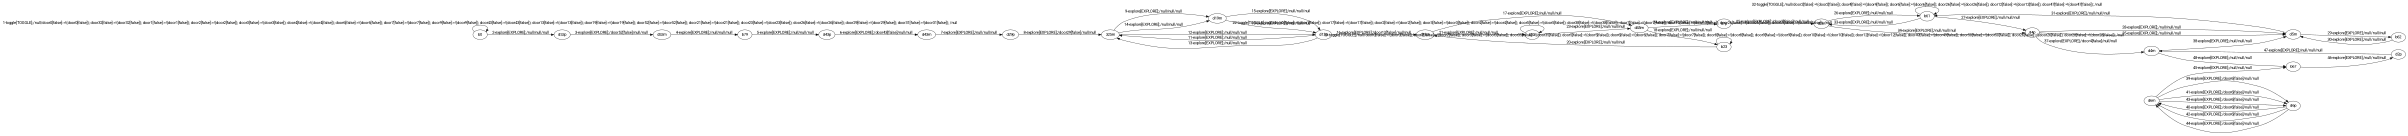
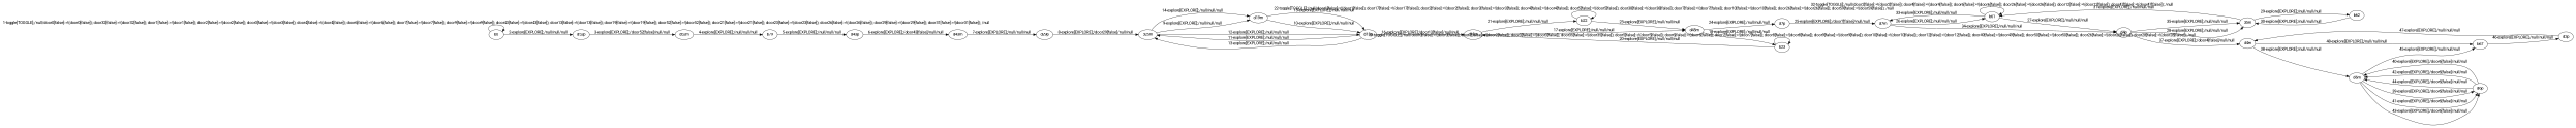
  digraph {
    fontname=Roboto
    rankdir=LR
    node [fontname=Roboto]
    edge [fontname=Roboto]
    b0
    d52p
    d52m
    b79
    d43p
    d43m
    d29p
    n8 [label=d25m]
    d19m
    d13p
    d13m
    d45m
    b22
    b23
    d7p
    d7m
    b61
    d4p
    d5m
    d4m
    b62
    d6m
    b67
    d6p
    d2p
    b0 -> b0 [label="1-toggle[TOGGLE];/null/door0[false]:=!(door0[false]); door32[false]:=!(door32[false]); door1[false]:=!(door1[false]); door2[false]:=!(door2[false]); door3[false]:=!(door3[false]); door4[false]:=!(door4[false]); door6[false]:=!(door6[false]); door7[false]:=!(door7[false]); door9[false]:=!(door9[false]); door43[false]:=!(door43[false]); door13[false]:=!(door13[false]); door19[false]:=!(door19[false]); door52[false]:=!(door52[false]); door21[false]:=!(door21[false]); door23[false]:=!(door23[false]); door26[false]:=!(door26[false]); door29[false]:=!(door29[false]); door31[false]:=!(door31[false]); /null"]
    b0 -> d52p [label="2-explore[EXPLORE];/null/null/null"]
    d52p -> d52m [label="3-explore[EXPLORE];/door52[false]/null/null"]
    d52m -> b79 [label="4-explore[EXPLORE];/null/null/null"]
    b79 -> d43p [label="5-explore[EXPLORE];/null/null/null"]
    d43p -> d43m [label="6-explore[EXPLORE];/door43[false]/null/null"]
    d43m -> d29p [label="7-explore[EXPLORE];/null/null/null"]
    d29p -> n8 [label="8-explore[EXPLORE];/door29[false]/null/null"]
    n8 -> d19m [label="9-explore[EXPLORE];/null/null/null"]
    n8 -> d19m [label="14-explore[EXPLORE];/null/null/null"]
    n8 -> d13p [label="12-explore[EXPLORE];/null/null/null"]
    d19m -> d13p [label="10-explore[EXPLORE];/null/null/null"]
    d19m -> d13p [label="15-explore[EXPLORE];/null/null/null"]
    d13p -> n8 [label="11-explore[EXPLORE];/null/null/null"]
    d13p -> n8 [label="13-explore[EXPLORE];/null/null/null"]
    d13p -> d13m [label="16-explore[EXPLORE];/door13[false]/null/null"]
    d13m -> d45m [label="17-explore[EXPLORE];/null/null/null"]
    d13m -> b22 [label="21-explore[EXPLORE];/null/null/null"]
    d45m -> b23 [label="18-explore[EXPLORE];/null/null/null"]
    d45m -> d7p [label="24-explore[EXPLORE];/null/null/null"]
    b22 -> d45m [label="23-explore[EXPLORE];/null/null/null"]
    b22 -> b22 [label="22-toggle[TOGGLE];/null/door1[false]:=!(door1[false]); door17[false]:=!(door17[false]); door2[false]:=!(door2[false]); door3[false]:=!(door3[false]); door4[false]:=!(door4[false]); door5[false]:=!(door5[false]); door38[false]:=!(door38[false]); door7[false]:=!(door7[false]); door10[false]:=!(door10[false]); door26[false]:=!(door26[false]); door59[false]:=!(door59[false]); /null"]
    b23 -> d13m [label="20-explore[EXPLORE];/null/null/null"]
    b23 -> b23 [label="19-toggle[TOGGLE];/null/door0[false]:=!(door0[false]); door2[false]:=!(door2[false]); door3[false]:=!(door3[false]); door35[false]:=!(door35[false]); door5[false]:=!(door5[false]); door6[false]:=!(door6[false]); door7[false]:=!(door7[false]); door8[false]:=!(door8[false]); door9[false]:=!(door9[false]); door10[false]:=!(door10[false]); door12[false]:=!(door12[false]); door49[false]:=!(door49[false]); door50[false]:=!(door50[false]); door26[false]:=!(door26[false]); door28[false]:=!(door28[false]); /null"]
    d7p -> d7m [label="25-explore[EXPLORE];/door7[false]/null/null"]
    d7m -> b61 [label="26-explore[EXPLORE];/null/null/null"]
    d7m -> d4p [label="34-explore[EXPLORE];/null/null/null"]
    b61 -> d7m [label="33-explore[EXPLORE];/null/null/null"]
    b61 -> b61 [label="32-toggle[TOGGLE];/null/door2[false]:=!(door2[false]); door4[false]:=!(door4[false]); door6[false]:=!(door6[false]); door26[false]:=!(door26[false]); door12[false]:=!(door12[false]); door47[false]:=!(door47[false]); /null"]
    b61 -> d4p [label="27-explore[EXPLORE];/null/null/null"]
    d4p -> d5m [label="28-explore[EXPLORE];/null/null/null"]
    d4p -> d5m [label="35-explore[EXPLORE];/null/null/null"]
    d4p -> d4m [label="37-explore[EXPLORE];/door4[false]/null/null"]
    d5m -> b61 [label="31-explore[EXPLORE];/null/null/null"]
    d5m -> b62 [label="29-explore[EXPLORE];/null/null/null"]
-   d4m -> d5m [label="38-explore[EXPLORE];/null/null/null"]
+   d4m -> d6m [label="38-explore[EXPLORE];/null/null/null"]
    d4m -> b67 [label="48-explore[EXPLORE];/null/null/null"]
    b62 -> d5m [label="30-explore[EXPLORE];/null/null/null"]
    d6m -> b67 [label="45-explore[EXPLORE];/null/null/null"]
    d6m -> d6p [label="39-explore[EXPLORE];/door6[false]/null/null"]
    d6m -> d6p [label="41-explore[EXPLORE];/door6[false]/null/null"]
    d6m -> d6p [label="43-explore[EXPLORE];/door6[false]/null/null"]
    b67 -> d2p [label="46-explore[EXPLORE];/null/null/null"]
    d6p -> d6m [label="40-explore[EXPLORE];/door6[false]/null/null"]
    d6p -> d6m [label="42-explore[EXPLORE];/door6[false]/null/null"]
    d6p -> d6m [label="44-explore[EXPLORE];/door6[false]/null/null"]
    d2p -> d4m [label="47-explore[EXPLORE];/null/null/null"]
  }
